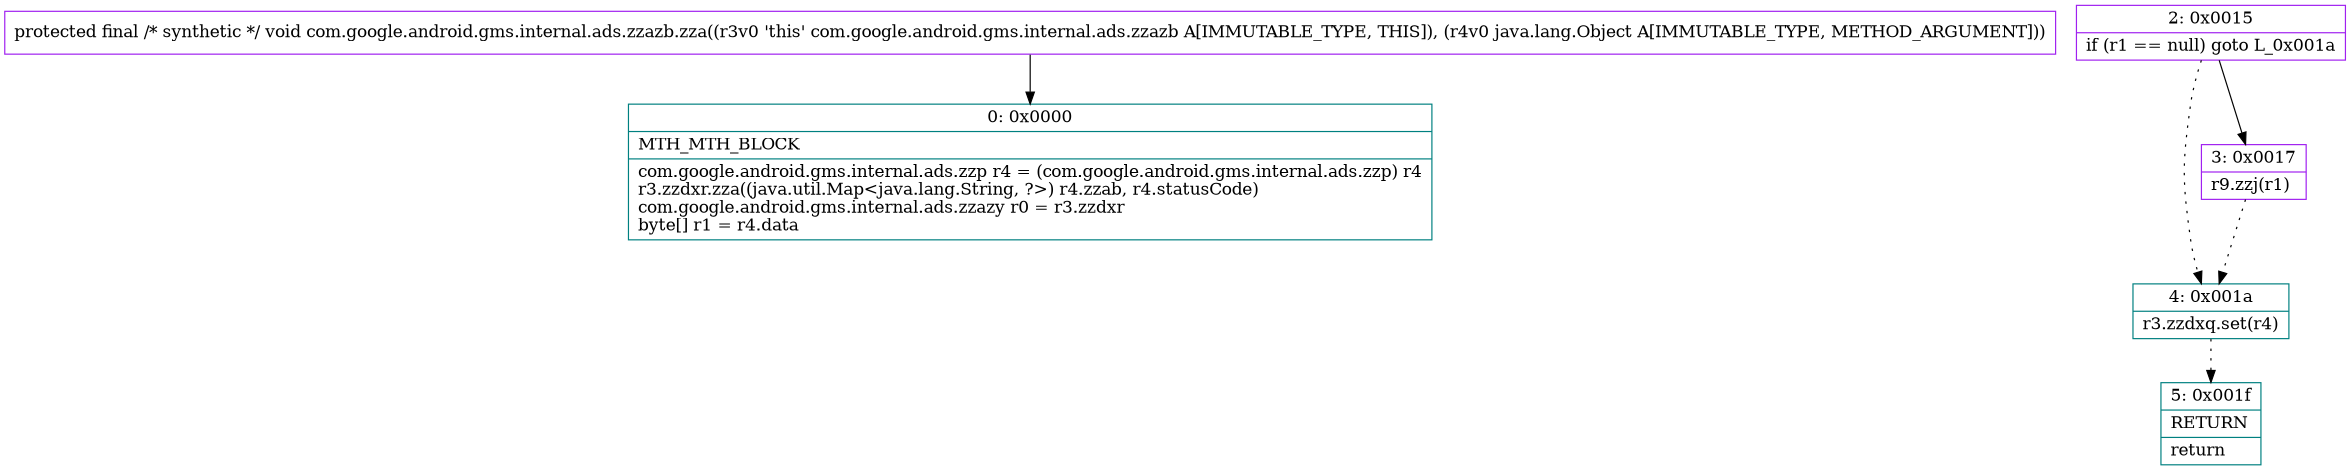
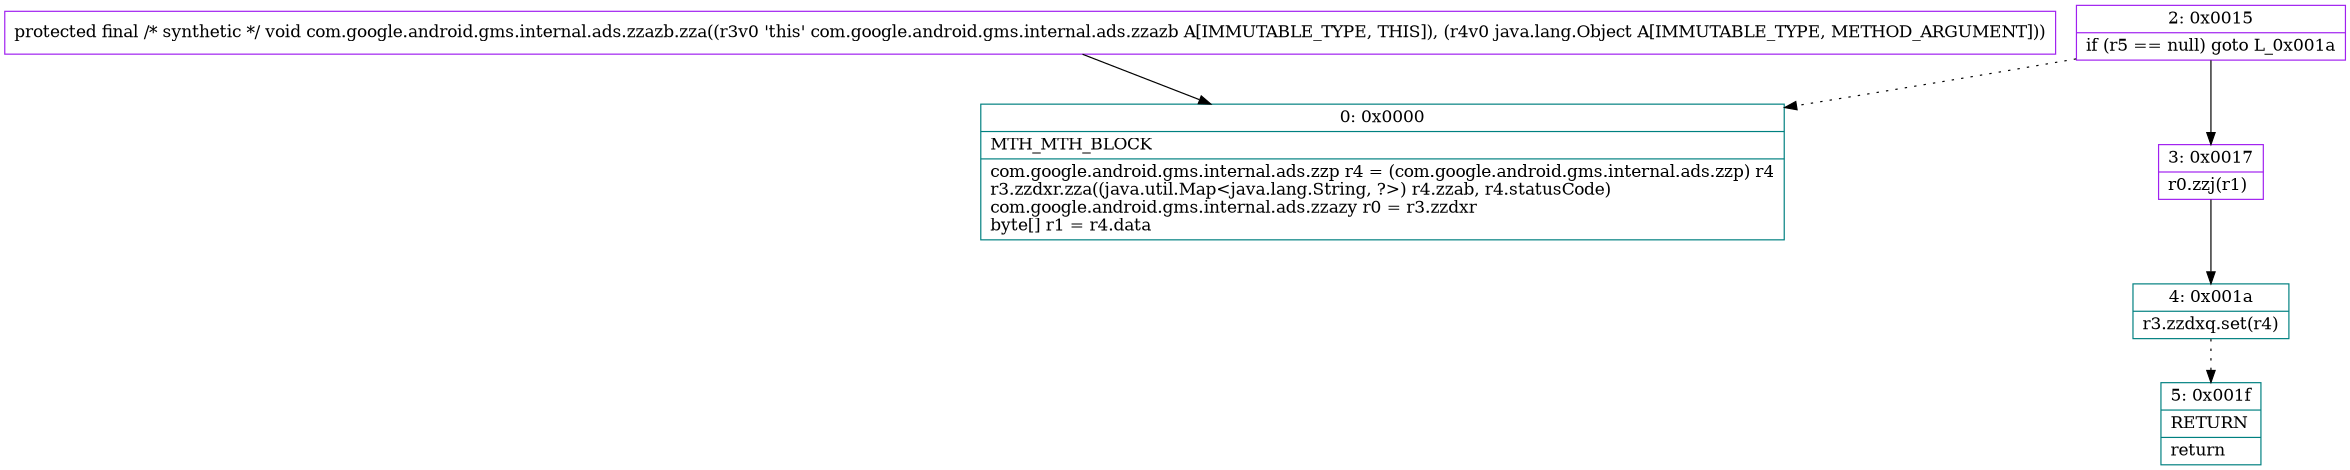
  digraph {
    node [color=teal shape=record]
    edge [style=dotted]
    n1 [label="{0\:\ 0x0000|MTH_MTH_BLOCK\l|com.google.android.gms.internal.ads.zzp r4 = (com.google.android.gms.internal.ads.zzp) r4\lr3.zzdxr.zza((java.util.Map\<java.lang.String, ?\>) r4.zzab, r4.statusCode)\lcom.google.android.gms.internal.ads.zzazy r0 = r3.zzdxr\lbyte[] r1 = r4.data\l}"]
-   n2 [color=purple label="{2\:\ 0x0015|if (r1 == null) goto L_0x001a\l}"]
+   n2 [color=purple label="{2\:\ 0x0015|if (r5 == null) goto L_0x001a\l}"]
    n3 [label="{4\:\ 0x001a|r3.zzdxq.set(r4)\l}"]
-   n4 [color=purple label="{3\:\ 0x0017|r9.zzj(r1)\l}"]
+   n4 [color=purple label="{3\:\ 0x0017|r0.zzj(r1)\l}"]
    n5 [label="{5\:\ 0x001f|RETURN\l|return\l}"]
    n6 [color=purple label="{protected final \/* synthetic *\/ void com.google.android.gms.internal.ads.zzazb.zza((r3v0 'this' com.google.android.gms.internal.ads.zzazb A[IMMUTABLE_TYPE, THIS]), (r4v0 java.lang.Object A[IMMUTABLE_TYPE, METHOD_ARGUMENT])) }"]
-   n2 -> n3
+   n2 -> n1
    n2 -> n4 [style=solid]
    n3 -> n5
-   n4 -> n3
+   n4 -> n3 [style=solid]
    n6 -> n1 [style=solid]
  }
